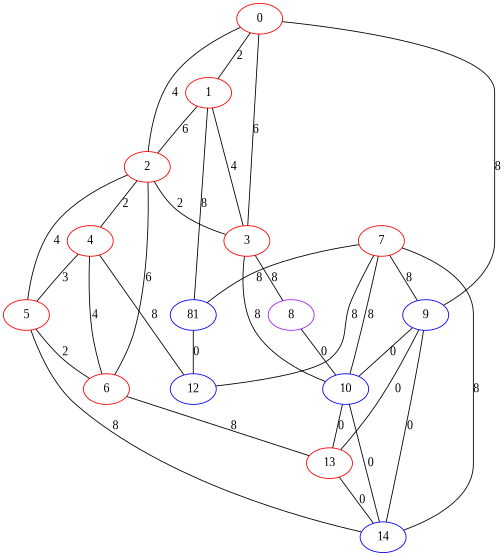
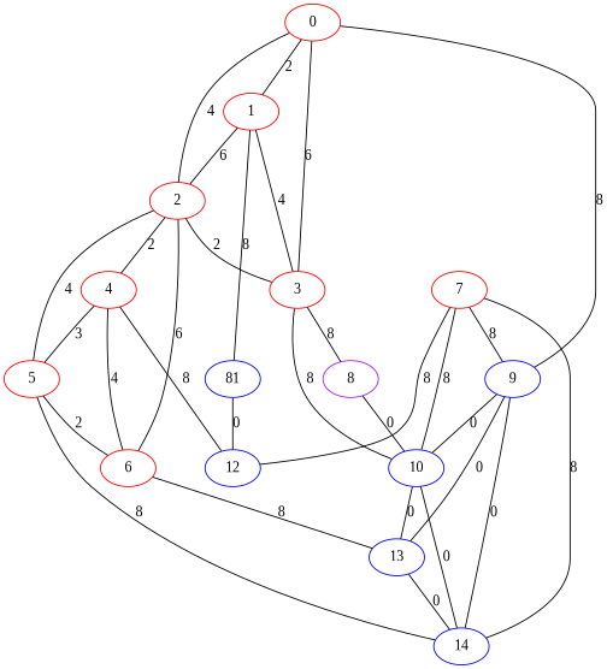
  graph {
    fontname="Liberation Serif"
    node [color=red fontname="Liberation Serif" weight=1]
    edge [fontname="Liberation Serif"]
    0
    1
    2
    3
    9 [color=blue weight=3]
    n6 [color=blue label=81 weight=3]
    4
    5
    6
    8 [color=purple weight=4]
    10 [color=blue weight=3]
    14 [color=blue weight=3]
-   13 [weight=3]
+   13 [color=blue weight=3]
    12 [color=blue weight=3]
    7
    0 -- 1 [label=2]
    0 -- 2 [label=4]
    0 -- 3 [label=6]
    0 -- 9 [label=8]
    1 -- 2 [label=6]
    1 -- 3 [label=4]
    1 -- n6 [label=8]
    2 -- 3 [label=2]
    2 -- 4 [label=2]
    2 -- 5 [label=4]
    2 -- 6 [label=6]
    3 -- 8 [label=8]
    3 -- 10 [label=8]
    9 -- 10 [label=0]
    9 -- 14 [label=0]
    9 -- 13 [label=0]
    n6 -- 12 [label=0]
    4 -- 5 [label=3]
    4 -- 6 [label=4]
    4 -- 12 [label=8]
    5 -- 6 [label=2]
    5 -- 14 [label=8]
    6 -- 13 [label=8]
    8 -- 10 [label=0]
    10 -- 14 [label=0]
    10 -- 13 [label=0]
    13 -- 14 [label=0]
    7 -- 9 [label=8]
-   7 -- n6 [label=8]
    7 -- 10 [label=8]
    7 -- 14 [label=8]
    7 -- 12 [label=8]
  }
